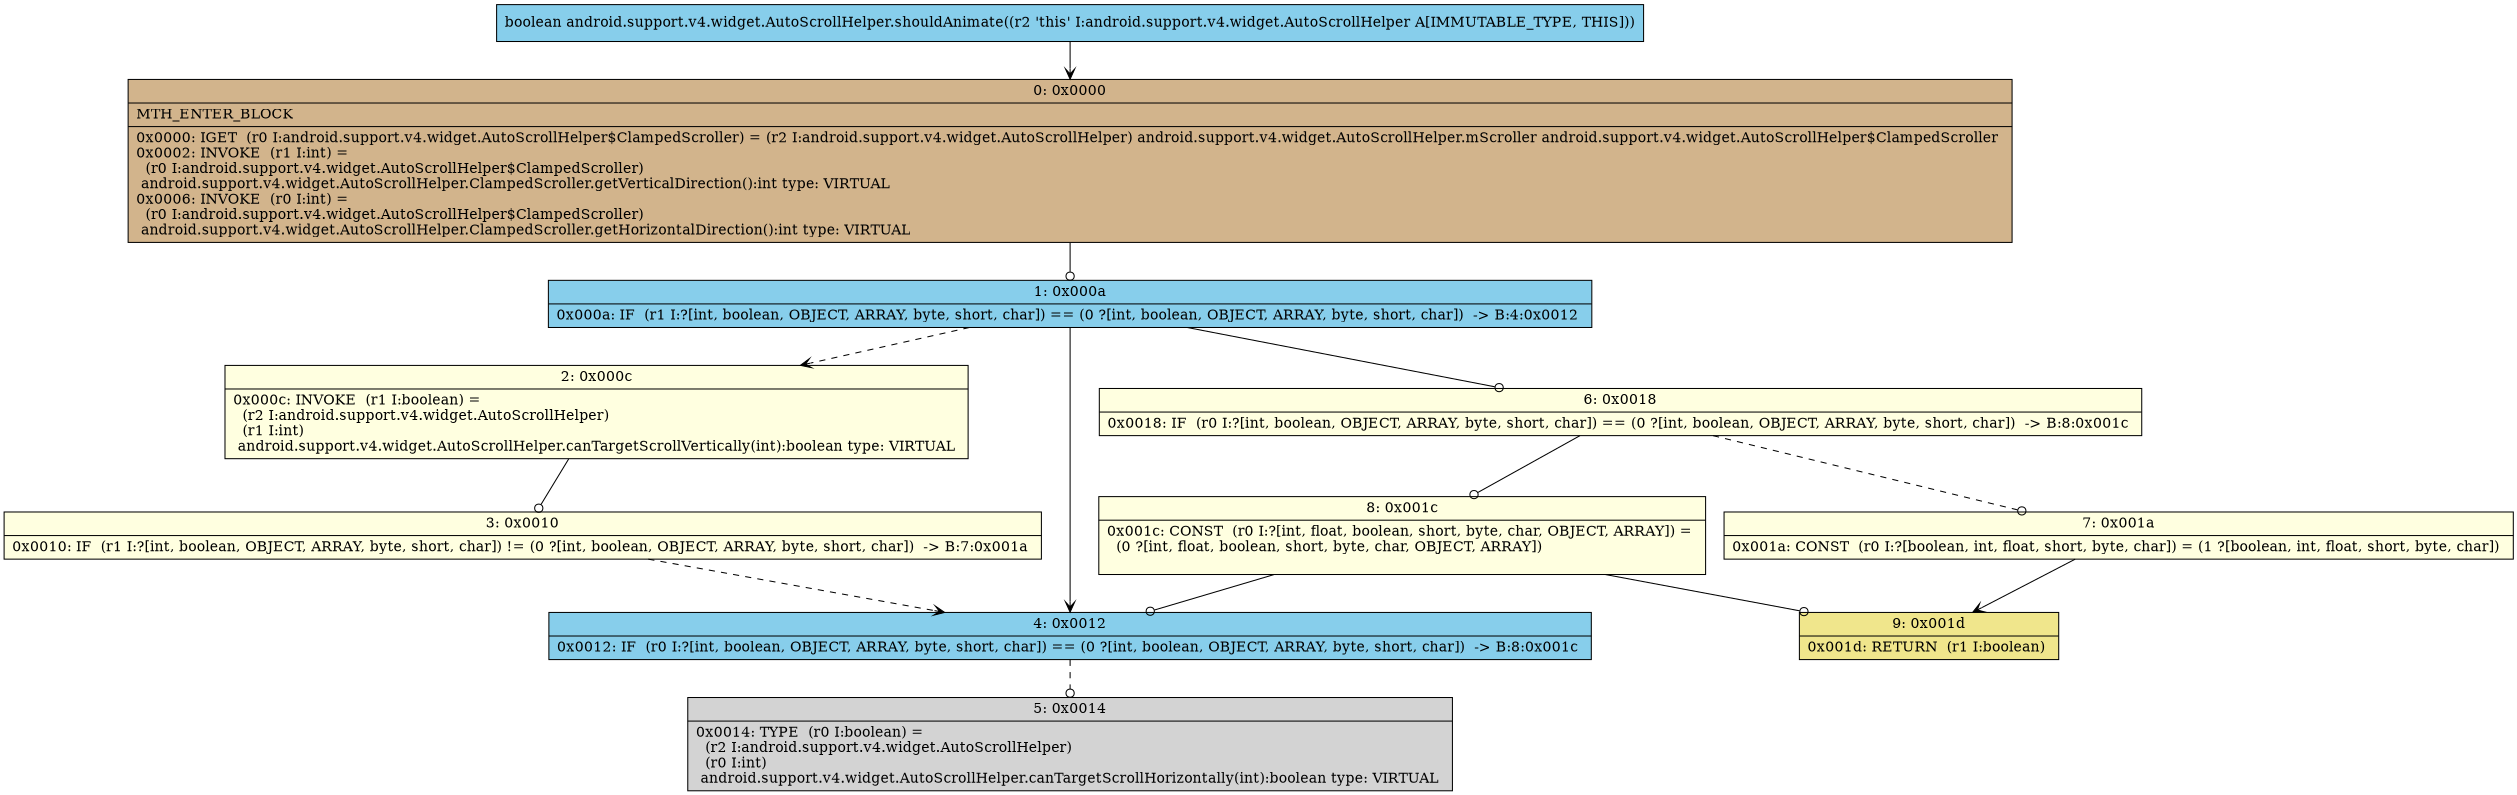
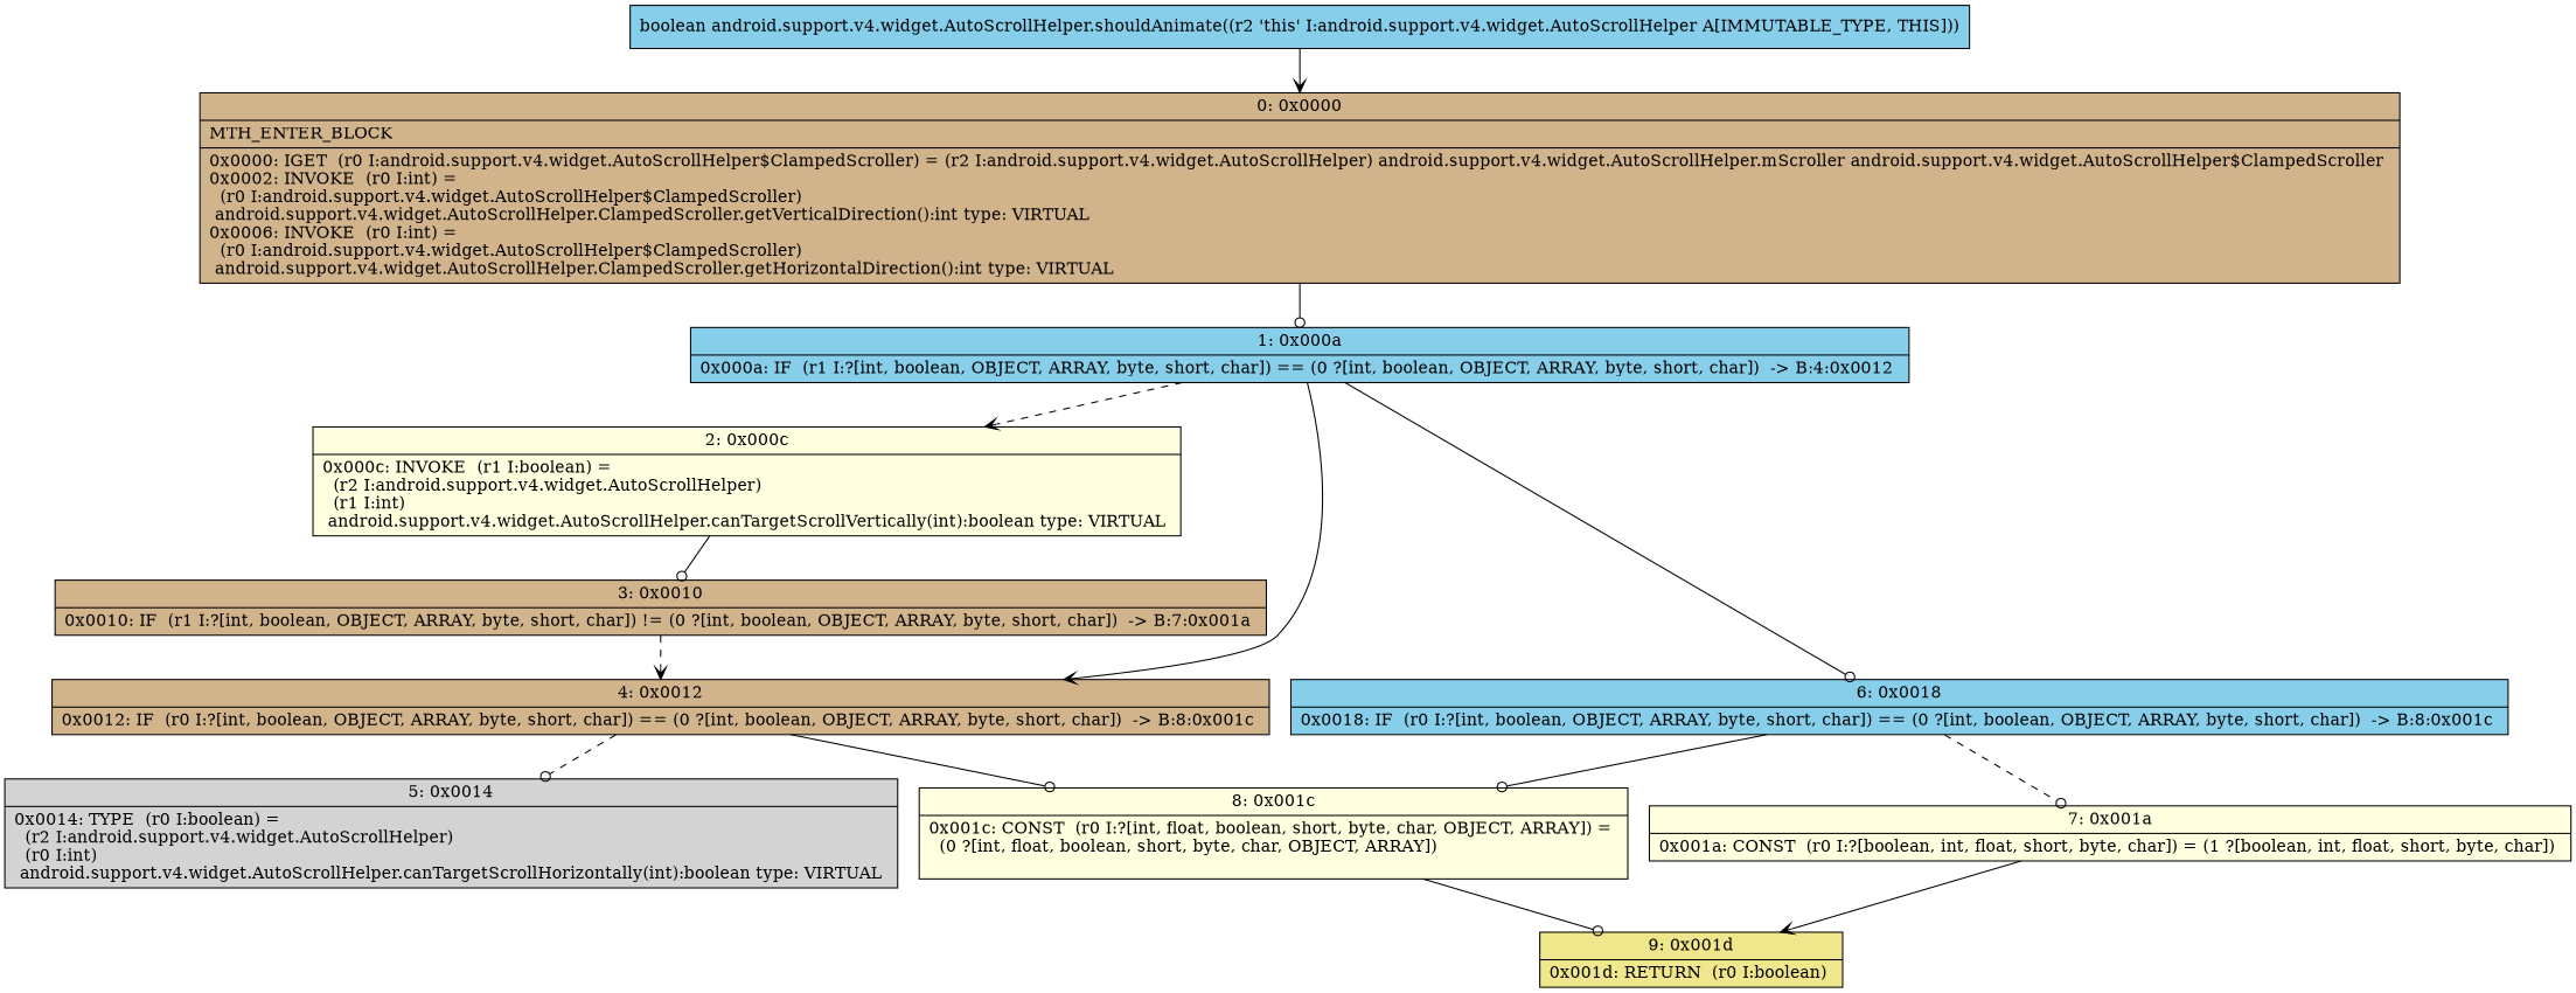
  digraph {
    node [fillcolor=lightyellow shape=record style=filled]
    edge [arrowhead=odot]
-   n1 [fillcolor=tan label="{0\:\ 0x0000|MTH_ENTER_BLOCK\l|0x0000: IGET  (r0 I:android.support.v4.widget.AutoScrollHelper$ClampedScroller) = (r2 I:android.support.v4.widget.AutoScrollHelper) android.support.v4.widget.AutoScrollHelper.mScroller android.support.v4.widget.AutoScrollHelper$ClampedScroller \l0x0002: INVOKE  (r1 I:int) = \l  (r0 I:android.support.v4.widget.AutoScrollHelper$ClampedScroller)\l android.support.v4.widget.AutoScrollHelper.ClampedScroller.getVerticalDirection():int type: VIRTUAL \l0x0006: INVOKE  (r0 I:int) = \l  (r0 I:android.support.v4.widget.AutoScrollHelper$ClampedScroller)\l android.support.v4.widget.AutoScrollHelper.ClampedScroller.getHorizontalDirection():int type: VIRTUAL \l}"]
+   n1 [fillcolor=tan label="{0\:\ 0x0000|MTH_ENTER_BLOCK\l|0x0000: IGET  (r0 I:android.support.v4.widget.AutoScrollHelper$ClampedScroller) = (r2 I:android.support.v4.widget.AutoScrollHelper) android.support.v4.widget.AutoScrollHelper.mScroller android.support.v4.widget.AutoScrollHelper$ClampedScroller \l0x0002: INVOKE  (r0 I:int) = \l  (r0 I:android.support.v4.widget.AutoScrollHelper$ClampedScroller)\l android.support.v4.widget.AutoScrollHelper.ClampedScroller.getVerticalDirection():int type: VIRTUAL \l0x0006: INVOKE  (r0 I:int) = \l  (r0 I:android.support.v4.widget.AutoScrollHelper$ClampedScroller)\l android.support.v4.widget.AutoScrollHelper.ClampedScroller.getHorizontalDirection():int type: VIRTUAL \l}"]
    n2 [fillcolor=skyblue label="{1\:\ 0x000a|0x000a: IF  (r1 I:?[int, boolean, OBJECT, ARRAY, byte, short, char]) == (0 ?[int, boolean, OBJECT, ARRAY, byte, short, char])  \-\> B:4:0x0012 \l}"]
    n3 [label="{2\:\ 0x000c|0x000c: INVOKE  (r1 I:boolean) = \l  (r2 I:android.support.v4.widget.AutoScrollHelper)\l  (r1 I:int)\l android.support.v4.widget.AutoScrollHelper.canTargetScrollVertically(int):boolean type: VIRTUAL \l}"]
-   n4 [fillcolor=skyblue label="{4\:\ 0x0012|0x0012: IF  (r0 I:?[int, boolean, OBJECT, ARRAY, byte, short, char]) == (0 ?[int, boolean, OBJECT, ARRAY, byte, short, char])  \-\> B:8:0x001c \l}"]
-   n5 [label="{6\:\ 0x0018|0x0018: IF  (r0 I:?[int, boolean, OBJECT, ARRAY, byte, short, char]) == (0 ?[int, boolean, OBJECT, ARRAY, byte, short, char])  \-\> B:8:0x001c \l}"]
-   n6 [label="{3\:\ 0x0010|0x0010: IF  (r1 I:?[int, boolean, OBJECT, ARRAY, byte, short, char]) != (0 ?[int, boolean, OBJECT, ARRAY, byte, short, char])  \-\> B:7:0x001a \l}"]
+   n4 [fillcolor=tan label="{4\:\ 0x0012|0x0012: IF  (r0 I:?[int, boolean, OBJECT, ARRAY, byte, short, char]) == (0 ?[int, boolean, OBJECT, ARRAY, byte, short, char])  \-\> B:8:0x001c \l}"]
+   n5 [fillcolor=skyblue label="{6\:\ 0x0018|0x0018: IF  (r0 I:?[int, boolean, OBJECT, ARRAY, byte, short, char]) == (0 ?[int, boolean, OBJECT, ARRAY, byte, short, char])  \-\> B:8:0x001c \l}"]
+   n6 [fillcolor=tan label="{3\:\ 0x0010|0x0010: IF  (r1 I:?[int, boolean, OBJECT, ARRAY, byte, short, char]) != (0 ?[int, boolean, OBJECT, ARRAY, byte, short, char])  \-\> B:7:0x001a \l}"]
    n7 [fillcolor=lightgrey label="{5\:\ 0x0014|0x0014: TYPE  (r0 I:boolean) = \l  (r2 I:android.support.v4.widget.AutoScrollHelper)\l  (r0 I:int)\l android.support.v4.widget.AutoScrollHelper.canTargetScrollHorizontally(int):boolean type: VIRTUAL \l}"]
    n8 [label="{8\:\ 0x001c|0x001c: CONST  (r0 I:?[int, float, boolean, short, byte, char, OBJECT, ARRAY]) = \l  (0 ?[int, float, boolean, short, byte, char, OBJECT, ARRAY])\l \l}"]
    n9 [label="{7\:\ 0x001a|0x001a: CONST  (r0 I:?[boolean, int, float, short, byte, char]) = (1 ?[boolean, int, float, short, byte, char]) \l}"]
-   n10 [fillcolor=khaki label="{9\:\ 0x001d|0x001d: RETURN  (r1 I:boolean) \l}"]
+   n10 [fillcolor=khaki label="{9\:\ 0x001d|0x001d: RETURN  (r0 I:boolean) \l}"]
    n11 [fillcolor=skyblue label="{boolean android.support.v4.widget.AutoScrollHelper.shouldAnimate((r2 'this' I:android.support.v4.widget.AutoScrollHelper A[IMMUTABLE_TYPE, THIS])) }"]
    n1 -> n2
    n2 -> n3 [arrowhead=vee style=dashed]
    n2 -> n4 [arrowhead=vee]
    n2 -> n5
    n3 -> n6
    n4 -> n7 [style=dashed]
-   n8 -> n4
+   n4 -> n8
    n5 -> n8
    n5 -> n9 [style=dashed]
    n6 -> n4 [arrowhead=vee style=dashed]
    n8 -> n10
    n9 -> n10 [arrowhead=vee]
    n11 -> n1 [arrowhead=vee]
  }
